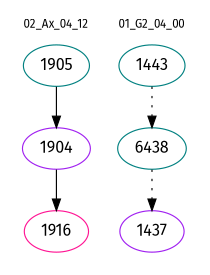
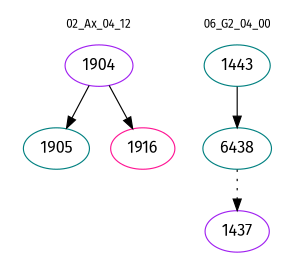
  digraph {
    fontname="Fira Sans"
    node [color=teal fontname="Fira Sans"]
    edge [color=black fontname="Fira Sans" style=solid]
    n1 [label=1905]
    n2 [color=purple label=1904]
    n3 [color=deeppink label=1916]
    n4 [label=1443]
    n5 [label=6438]
    n6 [color=purple label=1437]
    subgraph cluster_1 {
      color=white
      fontsize=10
      label="02_Ax_04_12"
      n1
      n2
      n3
    }
    subgraph cluster_2 {
      color=white
      fontsize=10
-     label="01_G2_04_00"
+     label="06_G2_04_00"
      n4
      n5
      n6
    }
-   n1 -> n2
+   n2 -> n1
    n2 -> n3
-   n4 -> n5 [style=dotted]
+   n4 -> n5
    n5 -> n6 [style=dotted]
  }
